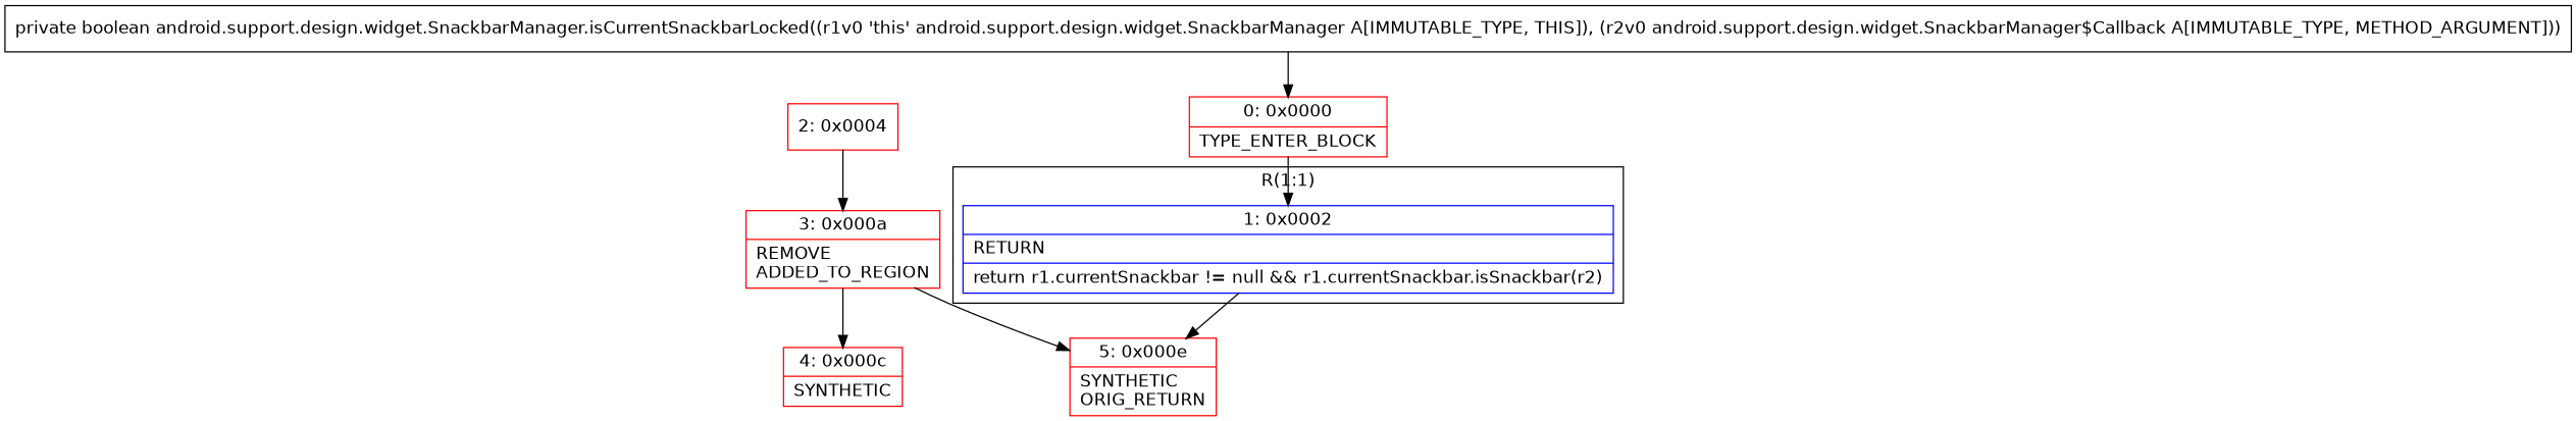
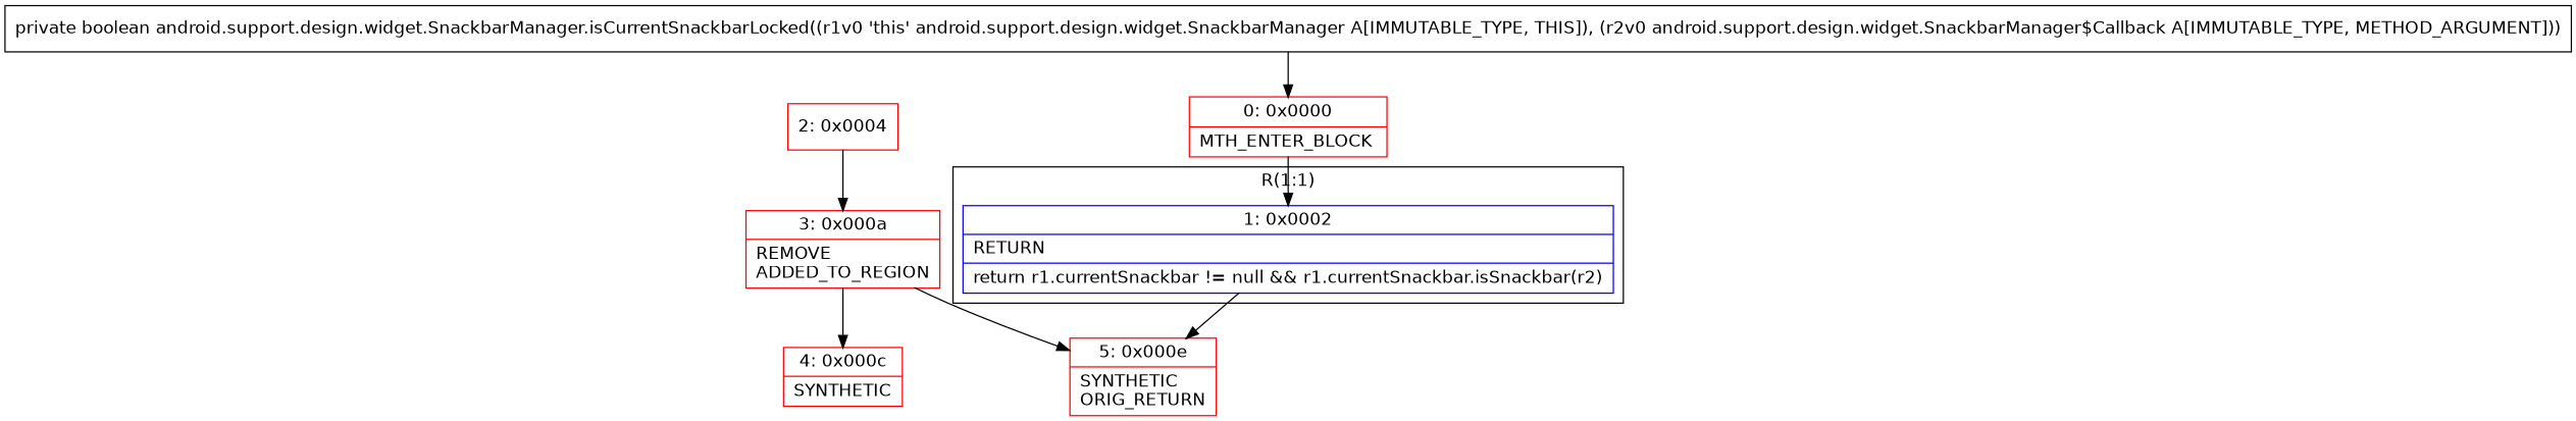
  digraph {
    fontname="DejaVu Sans"
    node [color=red fontname="DejaVu Sans" shape=record]
    edge [fontname="DejaVu Sans"]
    n1 [color=blue label="{1\:\ 0x0002|RETURN\l|return r1.currentSnackbar != null && r1.currentSnackbar.isSnackbar(r2)\l}"]
    n2 [label="{5\:\ 0x000e|SYNTHETIC\lORIG_RETURN\l}"]
    n3 [label="{2\:\ 0x0004}"]
    n4 [label="{3\:\ 0x000a|REMOVE\lADDED_TO_REGION\l}"]
-   n5 [label="{0\:\ 0x0000|TYPE_ENTER_BLOCK\l}"]
+   n5 [label="{0\:\ 0x0000|MTH_ENTER_BLOCK\l}"]
    n6 [label="{4\:\ 0x000c|SYNTHETIC\l}"]
    n7 [label="{private boolean android.support.design.widget.SnackbarManager.isCurrentSnackbarLocked((r1v0 'this' android.support.design.widget.SnackbarManager A[IMMUTABLE_TYPE, THIS]), (r2v0 android.support.design.widget.SnackbarManager$Callback A[IMMUTABLE_TYPE, METHOD_ARGUMENT])) }" color=""]
    subgraph cluster_1 {
      label="R(1:1)"
      n1
    }
    n1 -> n2
    n3 -> n4
    n4 -> n2
    n4 -> n6
    n5 -> n1
    n7 -> n5
  }
